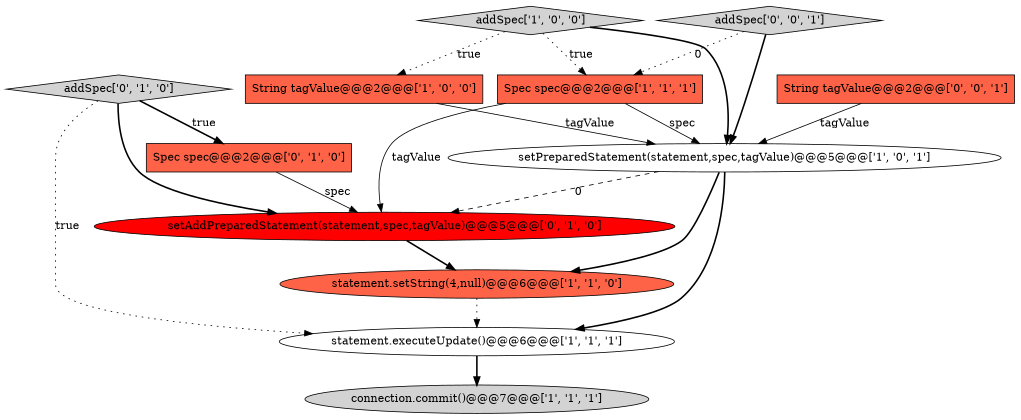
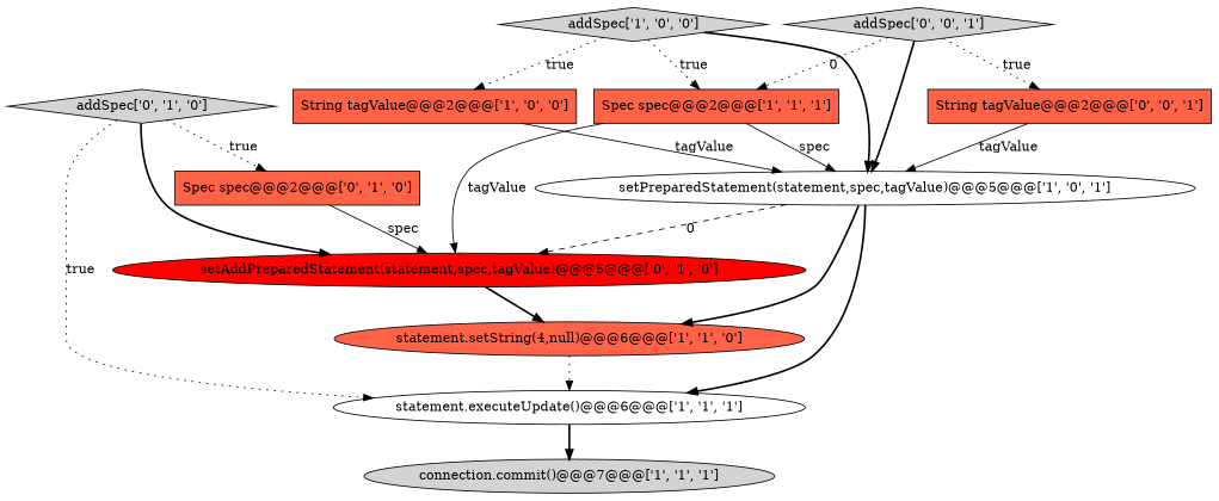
  digraph {
    node [fillcolor=tomato shape=ellipse style=filled]
    edge [style=bold]
    n1 [fillcolor=white label="statement.executeUpdate()@@@6@@@['1', '1', '1']"]
    n2 [fillcolor=lightgray label="connection.commit()@@@7@@@['1', '1', '1']"]
    n3 [fillcolor=lightgray label="addSpec['1', '0', '0']" shape=diamond]
    n4 [label="Spec spec@@@2@@@['1', '1', '1']" shape=box]
    n5 [fillcolor=white label="setPreparedStatement(statement,spec,tagValue)@@@5@@@['1', '0', '1']"]
    n6 [label="String tagValue@@@2@@@['1', '0', '0']" shape=box]
    n7 [fillcolor=red label="setAddPreparedStatement(statement,spec,tagValue)@@@5@@@['0', '1', '0']"]
    n8 [label="statement.setString(4,null)@@@6@@@['1', '1', '0']"]
    n9 [fillcolor=lightgray label="addSpec['0', '1', '0']" shape=diamond]
    n10 [label="Spec spec@@@2@@@['0', '1', '0']" shape=box]
    n11 [label="String tagValue@@@2@@@['0', '0', '1']" shape=box]
    n12 [fillcolor=lightgray label="addSpec['0', '0', '1']" shape=diamond]
    n1 -> n2
    n3 -> n4 [label=true style=dotted]
    n3 -> n5
    n3 -> n6 [label=true style=dotted]
    n4 -> n5 [label=spec style=solid]
    n4 -> n7 [label=tagValue style=solid]
    n5 -> n1
    n5 -> n7 [label=0 style=dashed]
    n5 -> n8
    n6 -> n5 [label=tagValue style=solid]
    n7 -> n8
    n8 -> n1 [style=dotted]
    n9 -> n1 [label=true style=dotted]
    n9 -> n7
-   n9 -> n10 [label=true]
+   n9 -> n10 [label=true style=dotted]
    n10 -> n7 [label=spec style=solid]
    n11 -> n5 [label=tagValue style=solid]
    n12 -> n4 [label=0 style=dotted]
    n12 -> n5
+   n12 -> n11 [label=true style=dotted]
  }
